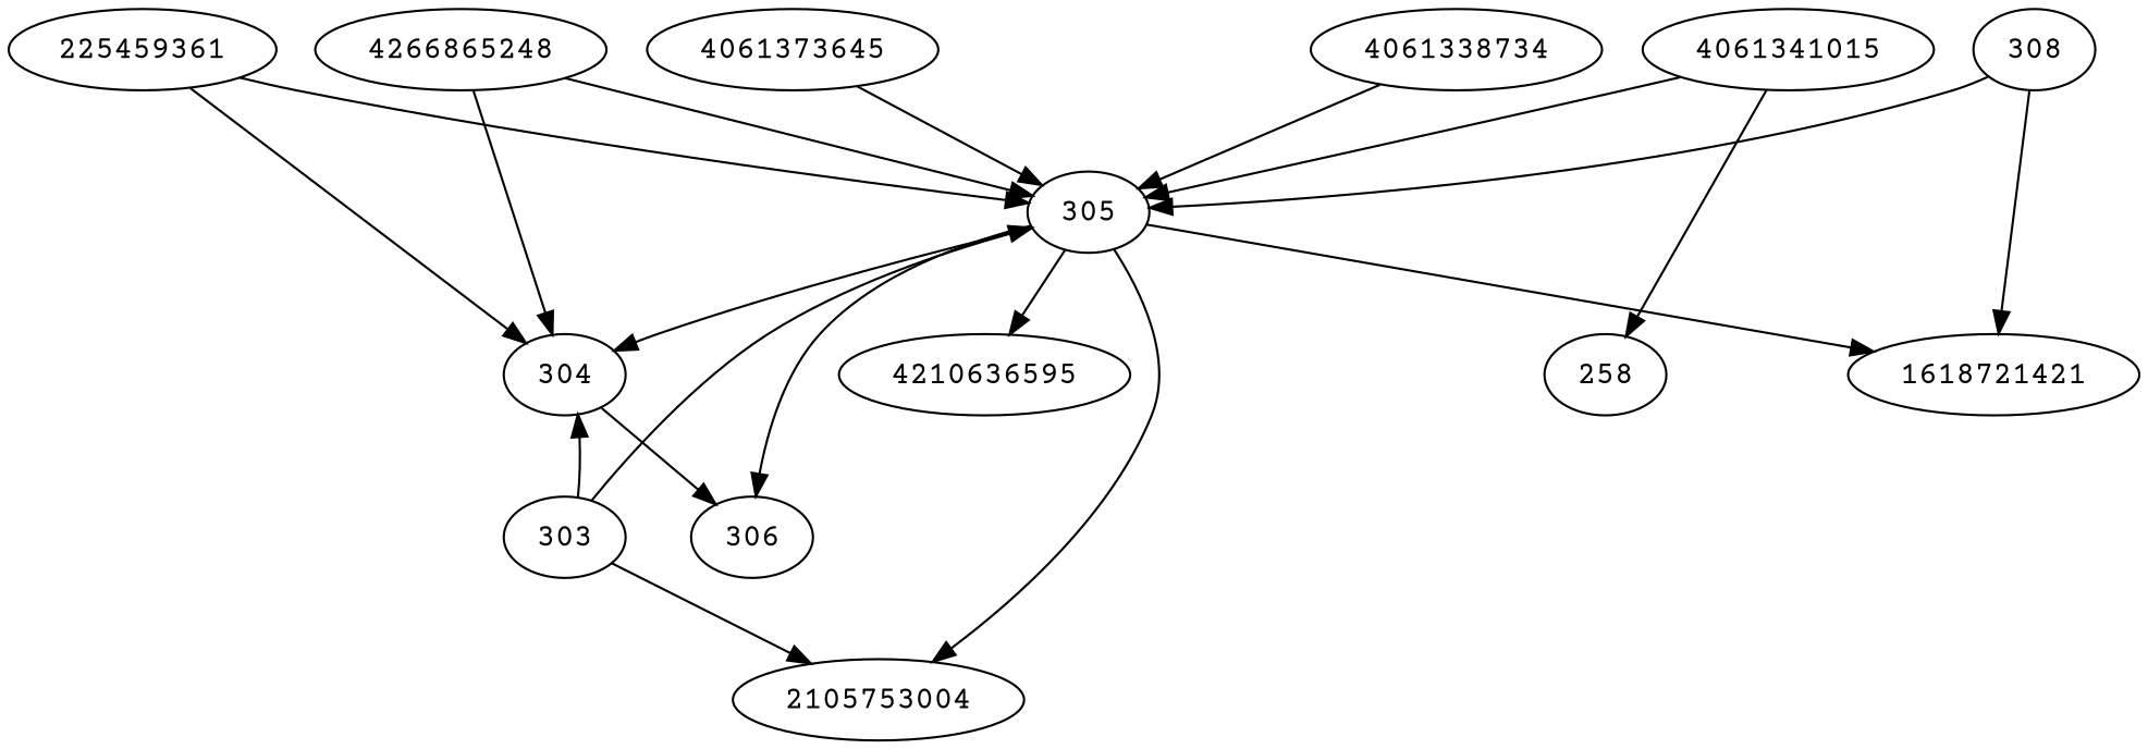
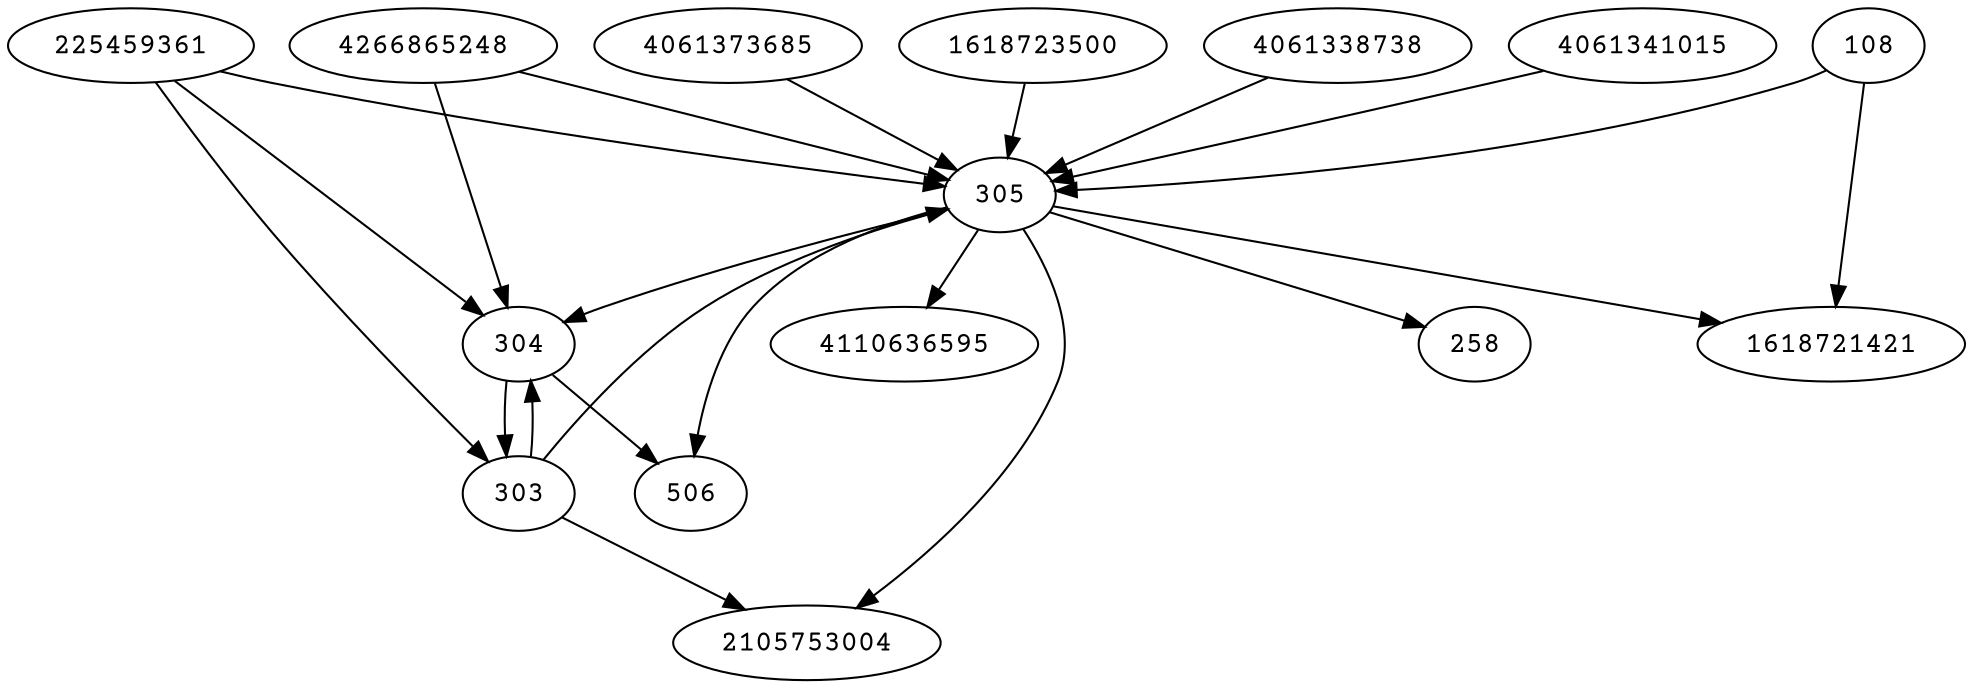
  strict digraph {
    fontname="Courier Prime"
    node [fontname="Courier Prime"]
    edge [fontname="Courier Prime"]
    305
    304
    2105753004
-   306
+   306 [label=506]
    258
    1618721421
-   4210636595
+   4210636595 [label=4110636595]
    225459361
    303
-   4061338738 [label=4061338734]
-   308
-   4061373685 [label=4061373645]
+   1618723500
+   4061338738
+   308 [label=108]
+   4061373685
    4061341015
    n15 [label=4266865248]
    305 -> 304
    305 -> 2105753004
    305 -> 306
-   4061341015 -> 258
+   305 -> 258
    305 -> 1618721421
    305 -> 4210636595
    304 -> 306
+   304 -> 303
    225459361 -> 305
    225459361 -> 304
+   225459361 -> 303
    303 -> 305
    303 -> 304
    303 -> 2105753004
+   1618723500 -> 305
    4061338738 -> 305
    308 -> 305
    308 -> 1618721421
    4061373685 -> 305
    4061341015 -> 305
    n15 -> 305
    n15 -> 304
  }
